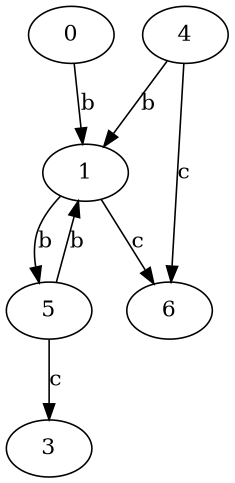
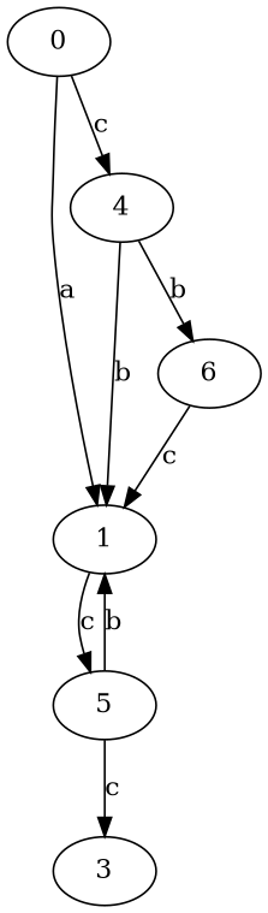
  strict digraph {
    0
    1
    4
    5
    6
    3
-   0 -> 1 [label=b]
-   1 -> 5 [label=b]
-   1 -> 6 [label=c]
+   0 -> 1 [label=a]
+   0 -> 4 [label=c]
+   1 -> 5 [label=c]
+   6 -> 1 [label=c]
    4 -> 1 [label=b]
-   4 -> 6 [label=c]
+   4 -> 6 [label=b]
    5 -> 1 [label=b]
    5 -> 3 [label=c]
  }
